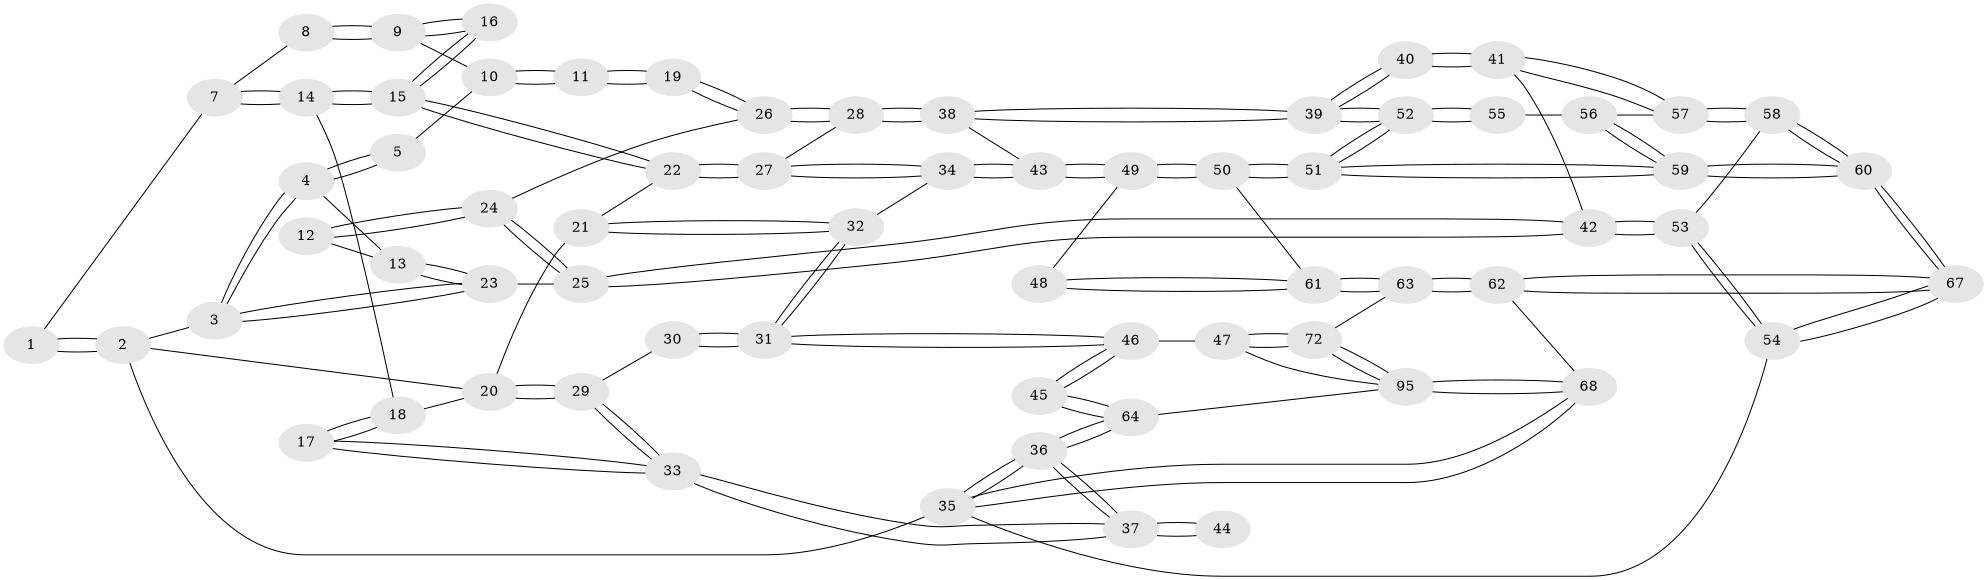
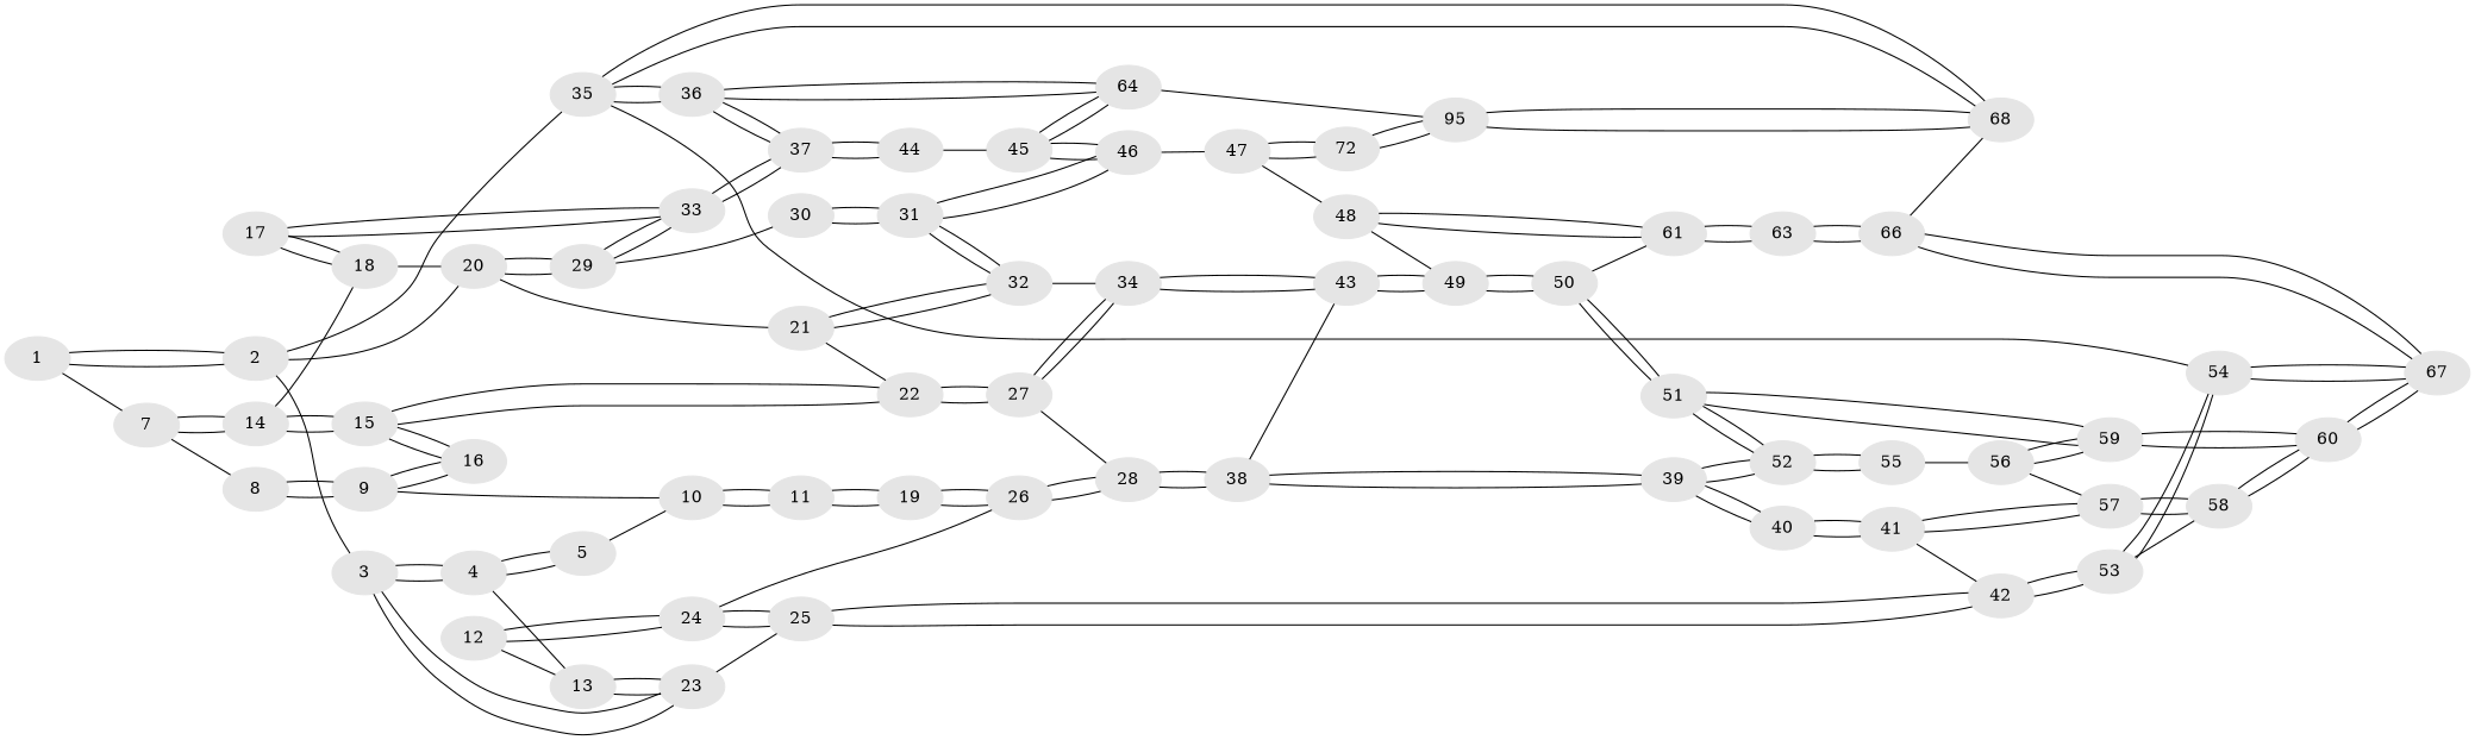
  graph {
    rankdir=LR
    node [color=gray90 style=filled]
    1
    2
    7
    3
    35
    20
    8
    14
    4
    23
    17
    18
    33
    54
    36
    68
    5
    13
    25
    67
    10
    11
    9
    15
    16
    19
    12
    24
    26
    22
    27
    37
    21
    29
    28
    32
    30
    34
    42
    53
    38
    43
    39
    31
    46
    44
    45
    47
    49
    64
    n51 [label=95]
    40
    52
    41
    55
    57
    58
    50
    48
    n60 [label=72]
    61
    63
    51
    59
    60
    56
-   66 [label=62]
+   66
    1 -- 2
    1 -- 2
    1 -- 7
    2 -- 3
    2 -- 35
    2 -- 20
    7 -- 8
    7 -- 14
    7 -- 14
    3 -- 4
    3 -- 4
    3 -- 23
    3 -- 23
    35 -- 54
    35 -- 36
    35 -- 36
    35 -- 68
    35 -- 68
    20 -- 21
    20 -- 29
    20 -- 29
    8 -- 9
    8 -- 9
    14 -- 18
    14 -- 15
    14 -- 15
    4 -- 5
    4 -- 5
    4 -- 13
    23 -- 25
    17 -- 18
    17 -- 18
    17 -- 33
    17 -- 33
    18 -- 20
    33 -- 37
    33 -- 37
    54 -- 67
    54 -- 67
    36 -- 37
    36 -- 37
    36 -- 64
    36 -- 64
    5 -- 10
    13 -- 23
    13 -- 23
    25 -- 42
    25 -- 42
    10 -- 11
    10 -- 11
    11 -- 19
    11 -- 19
    9 -- 10
    9 -- 16
    9 -- 16
    15 -- 16
    15 -- 16
    15 -- 22
    15 -- 22
    19 -- 26
    19 -- 26
    12 -- 13
    12 -- 24
    12 -- 24
    24 -- 25
    24 -- 25
    24 -- 26
    26 -- 28
    26 -- 28
    22 -- 27
    22 -- 27
    27 -- 28
    27 -- 34
    27 -- 34
    37 -- 44
    37 -- 44
    21 -- 22
    21 -- 32
    21 -- 32
    29 -- 33
    29 -- 33
    29 -- 30
    28 -- 38
    28 -- 38
    32 -- 34
    30 -- 31
    30 -- 31
    34 -- 43
    34 -- 43
    42 -- 53
    42 -- 53
    53 -- 54
    53 -- 54
    53 -- 58
    38 -- 43
    38 -- 39
    38 -- 39
    43 -- 49
    43 -- 49
    39 -- 40
    39 -- 40
    39 -- 52
    39 -- 52
    31 -- 32
    31 -- 32
    31 -- 46
    31 -- 46
    46 -- 47
+   44 -- 45
    45 -- 46
    45 -- 46
    45 -- 64
    45 -- 64
-   47 -- n51
+   47 -- 48
    47 -- n60
    47 -- n60
    49 -- 50
    49 -- 50
    64 -- n51
    n51 -- 68
    n51 -- 68
    40 -- 41
    40 -- 41
    52 -- 55
    52 -- 55
    41 -- 42
    41 -- 57
    41 -- 57
    55 -- 56
    57 -- 58
    57 -- 58
    58 -- 60
    58 -- 60
    50 -- 61
    50 -- 51
    50 -- 51
    48 -- 49
    48 -- 61
    48 -- 61
    n60 -- n51
    n60 -- n51
-   n60 -- 63
    61 -- 63
    61 -- 63
    63 -- 66
    63 -- 66
    51 -- 52
    51 -- 52
    51 -- 59
    51 -- 59
    59 -- 60
    59 -- 60
    60 -- 67
    60 -- 67
    56 -- 57
    56 -- 59
    56 -- 59
    66 -- 68
    66 -- 67
    66 -- 67
  }
